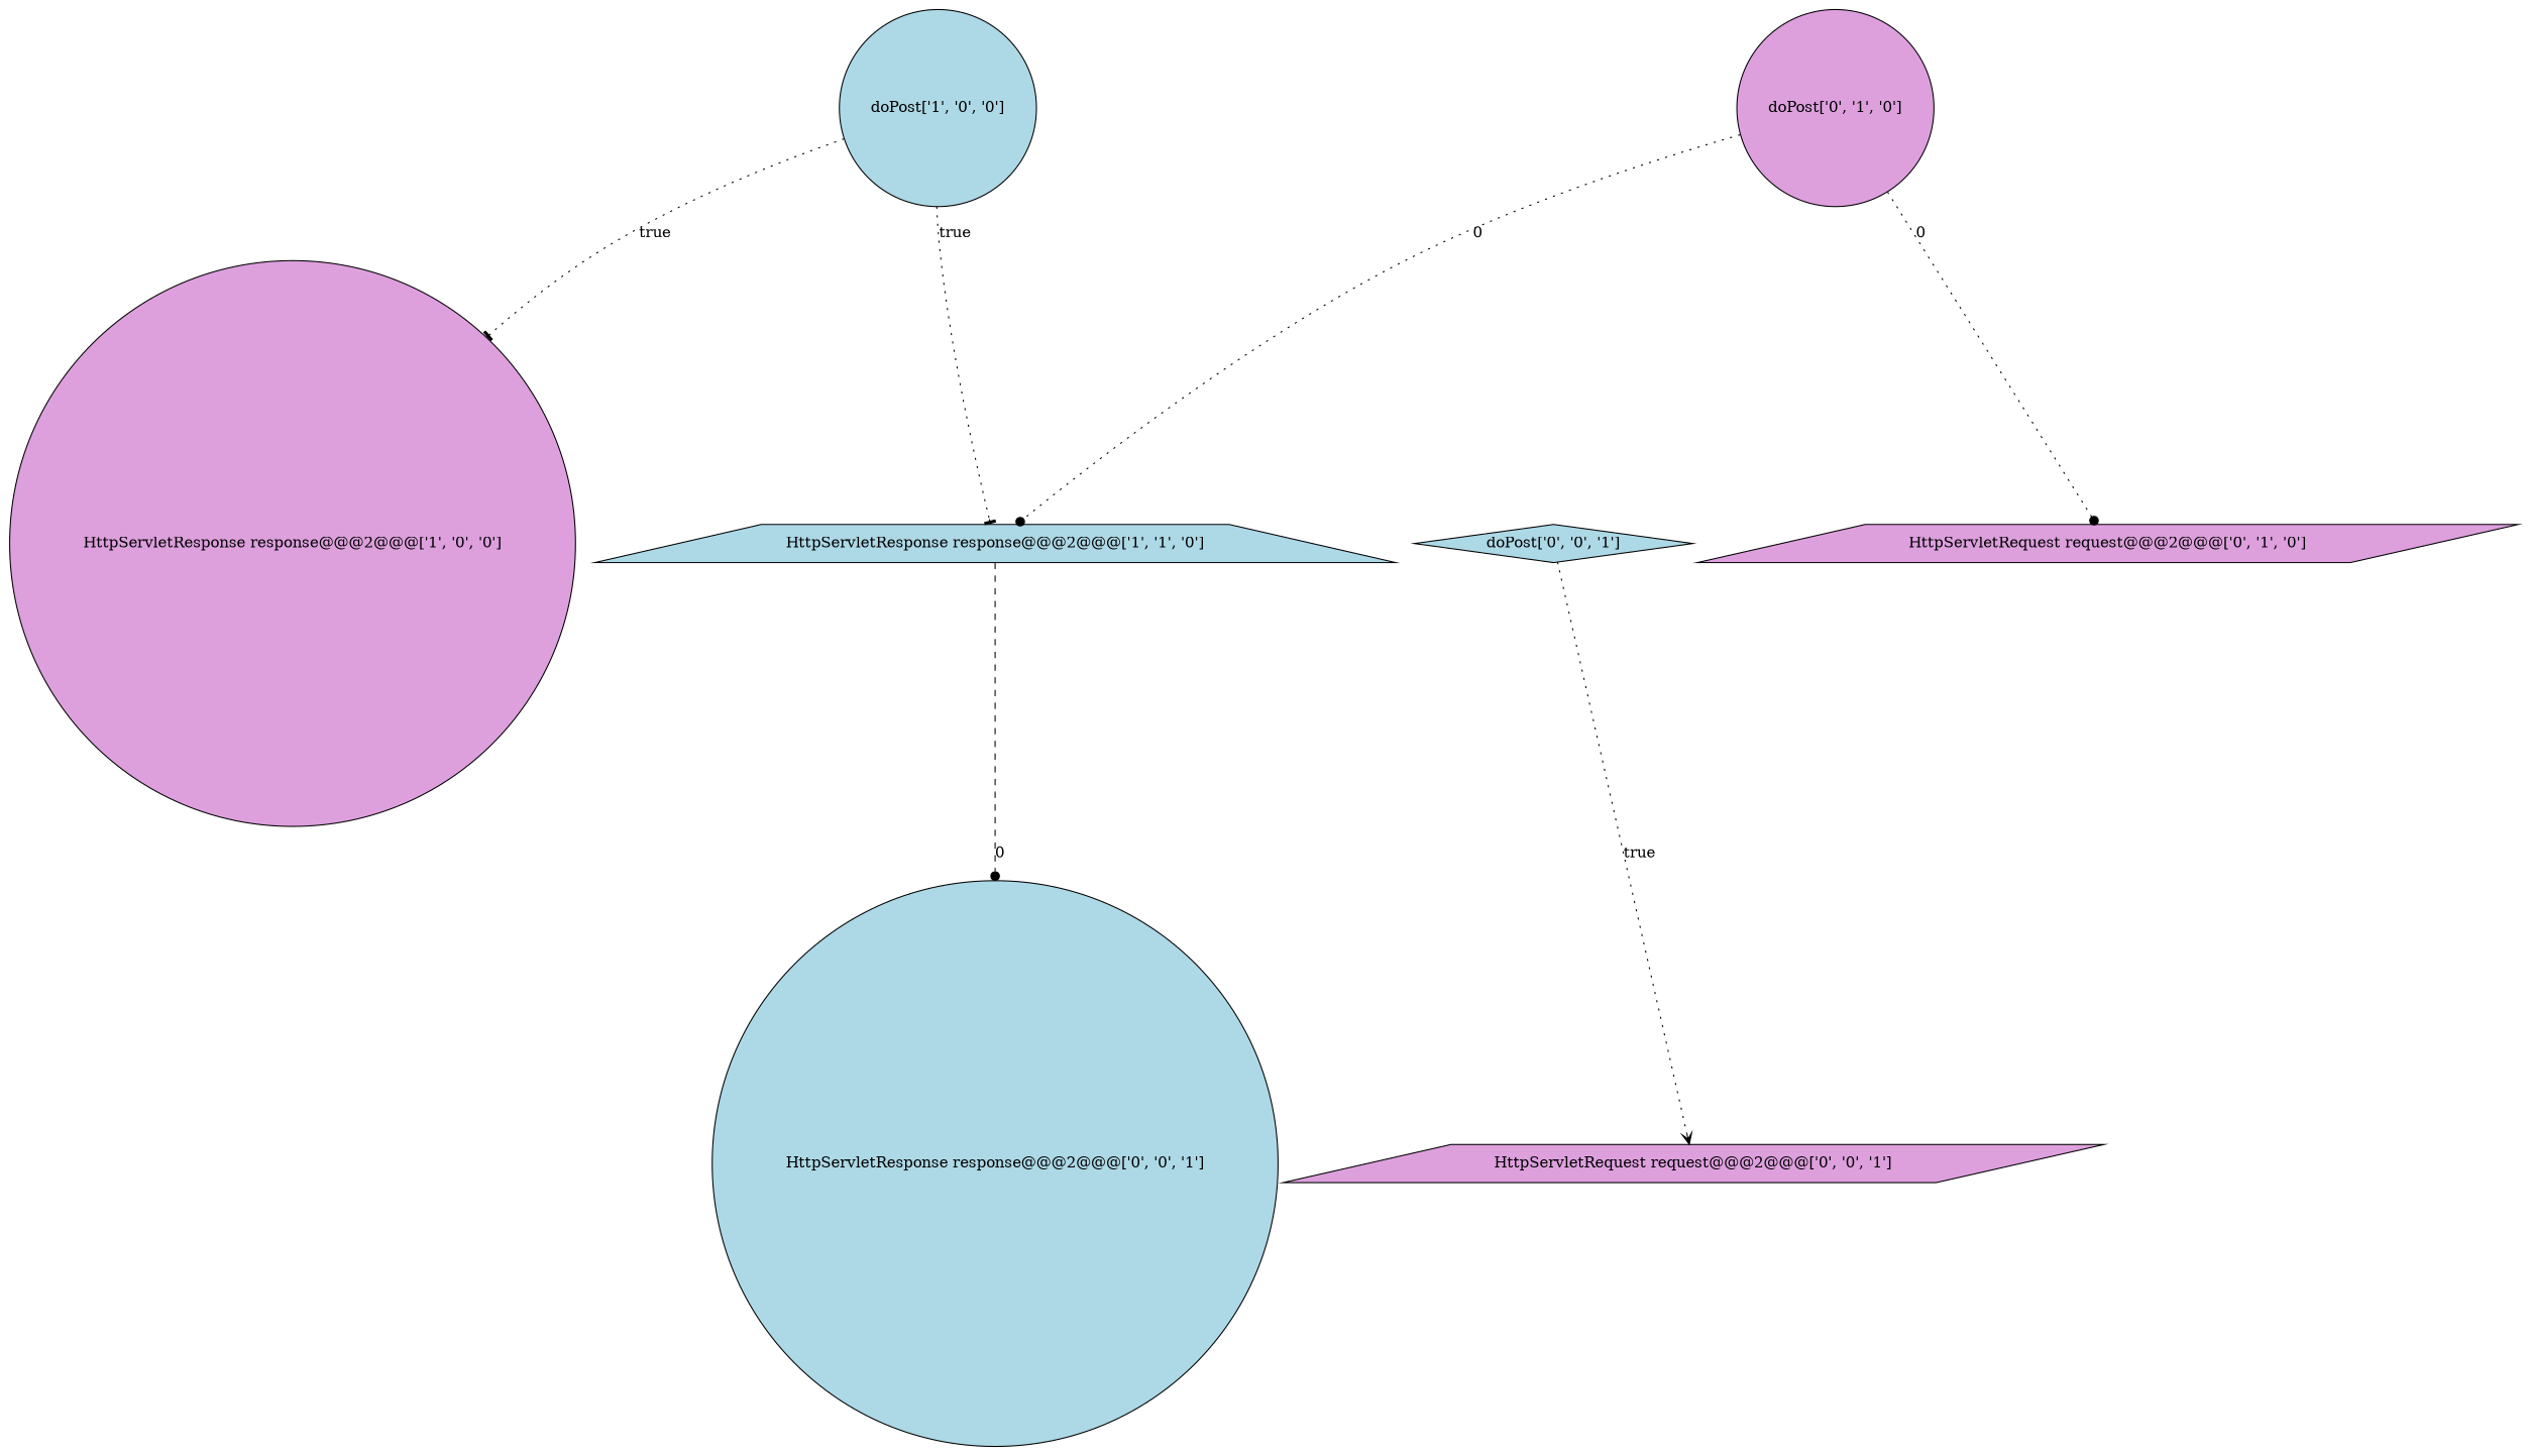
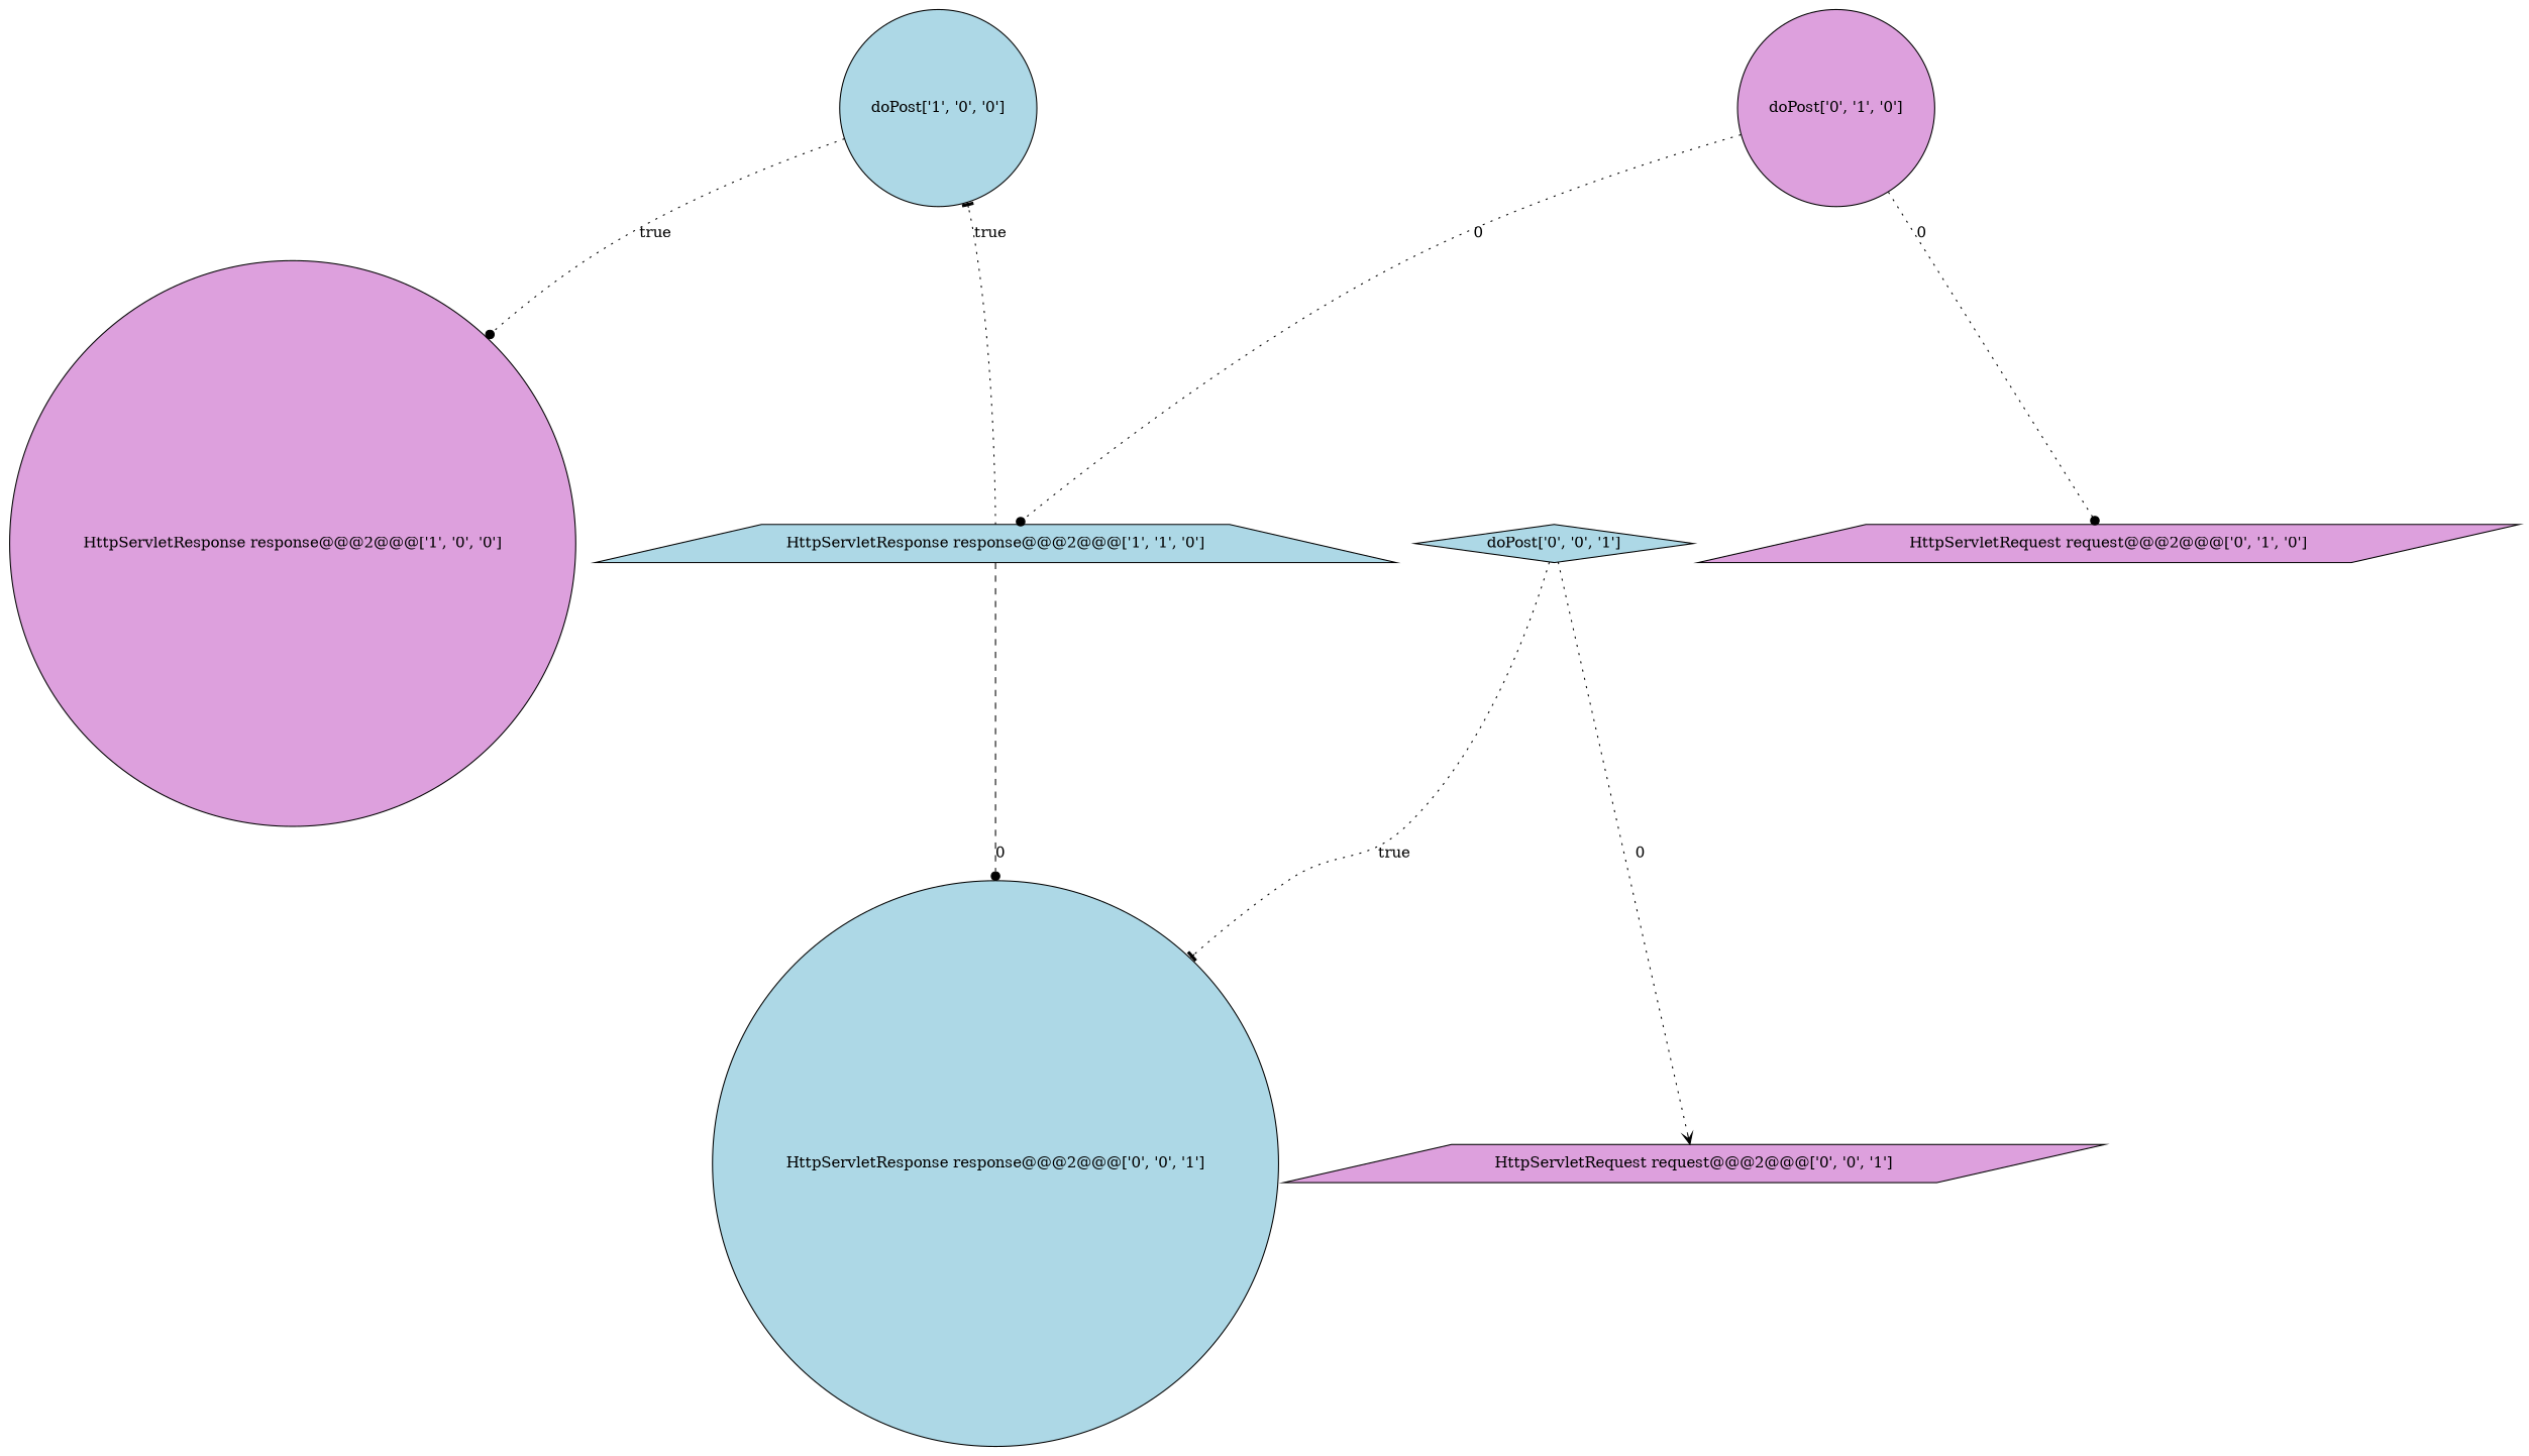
  digraph {
    fontname="DejaVu Serif"
    node [fillcolor=lightblue fontname="DejaVu Serif" shape=circle style=filled]
    edge [arrowhead=tee fontname="DejaVu Serif" style=dotted]
    n1 [label="doPost['1', '0', '0']"]
    n2 [fillcolor=plum label="HttpServletResponse response@@@2@@@['1', '0', '0']"]
    n3 [label="HttpServletResponse response@@@2@@@['1', '1', '0']" shape=trapezium]
    n4 [label="HttpServletResponse response@@@2@@@['0', '0', '1']"]
    n5 [fillcolor=plum label="doPost['0', '1', '0']"]
    n6 [fillcolor=plum label="HttpServletRequest request@@@2@@@['0', '1', '0']" shape=parallelogram]
    n7 [label="doPost['0', '0', '1']" shape=diamond]
    n8 [fillcolor=plum label="HttpServletRequest request@@@2@@@['0', '0', '1']" shape=parallelogram]
-   n1 -> n2 [label=true]
-   n1 -> n3 [label=true]
+   n1 -> n2 [arrowhead=dot label=true]
+   n3 -> n1 [label=true]
    n3 -> n4 [arrowhead=dot label=0 style=dashed]
    n5 -> n3 [arrowhead=dot label=0]
    n5 -> n6 [arrowhead=dot label=0]
-   n7 -> n8 [arrowhead=vee label=true]
+   n7 -> n4 [label=true]
+   n7 -> n8 [arrowhead=vee label=0]
  }
